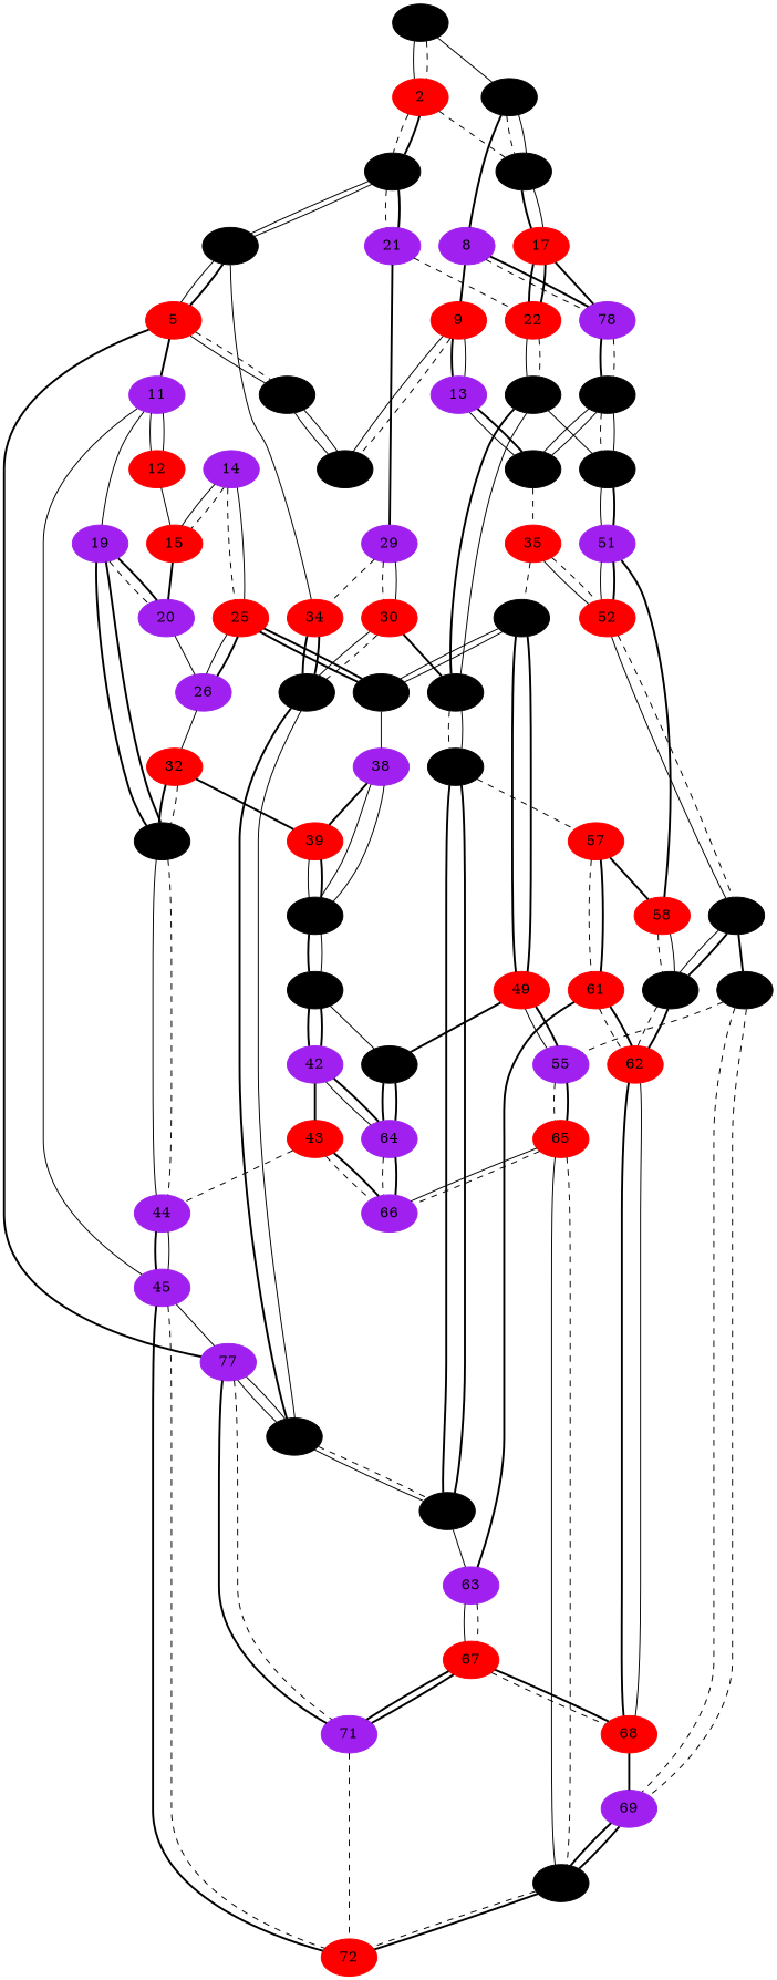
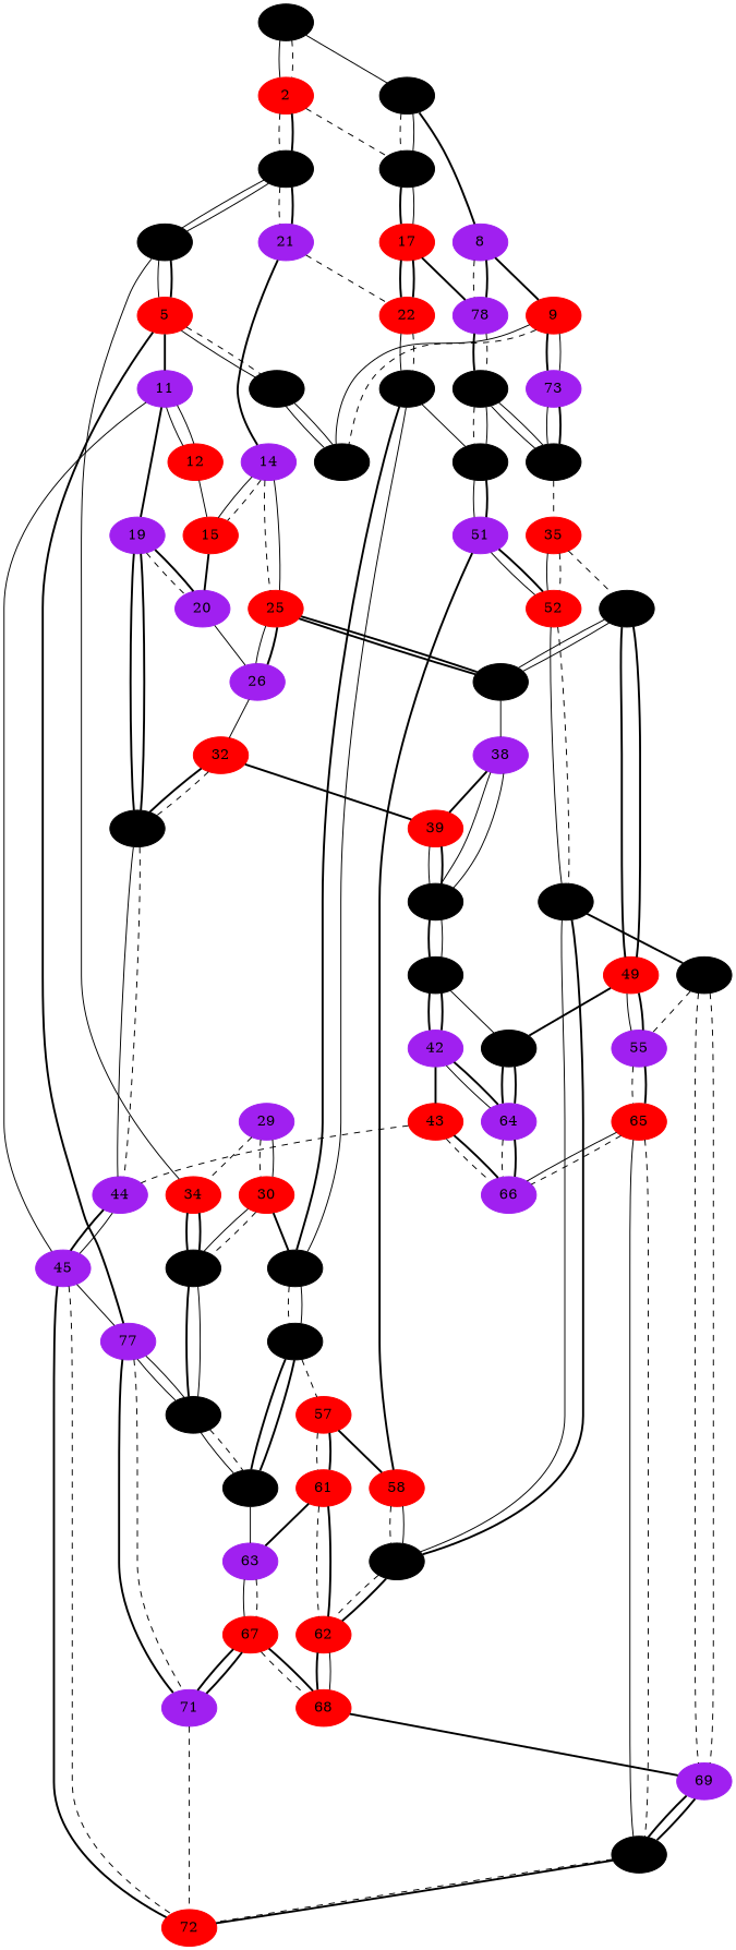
  graph {
    node [color=black style=filled]
    edge [style=bold]
    2 [color=red]
    1
    7
    3
    16
    8 [color=purple]
    4
    21 [color=purple]
    17 [color=red]
    5 [color=red]
    34 [color=red]
    22 [color=red]
    29 [color=purple]
    6
    11 [color=purple]
    n16 [color=purple label=77]
    46
    10
    12 [color=red]
    19 [color=purple]
    45 [color=purple]
    48
    71 [color=purple]
    9 [color=red]
    n25 [color=purple label=78]
-   13 [color=purple]
+   13 [color=purple label=73]
    23
    24
    15 [color=red]
    20 [color=purple]
    33
    72 [color=red]
    14 [color=purple]
    25 [color=red]
    35 [color=red]
    26 [color=purple]
    37
    27
    28
    44 [color=purple]
    32 [color=red]
    30 [color=red]
    31
    51 [color=purple]
    36
    52 [color=red]
    38 [color=purple]
    39 [color=red]
    56
    58 [color=red]
    59
    57 [color=red]
    40
    49 [color=red]
    53
    50
    55 [color=purple]
    41
    42 [color=purple]
    43 [color=red]
    64 [color=purple]
    66 [color=purple]
    63 [color=purple]
    65 [color=red]
    60
    54
    69 [color=purple]
    62 [color=red]
    70
    61 [color=red]
    67 [color=red]
    68 [color=red]
    2 -- 3 [style=dashed]
    2 -- 3
    2 -- 16 [style=dashed]
    1 -- 2 [style=solid]
    1 -- 2 [style=dashed]
    1 -- 7 [style=solid]
    7 -- 16 [style=dashed]
    7 -- 16 [style=solid]
    7 -- 8
    3 -- 4 [style=solid]
    3 -- 4 [style=solid]
    3 -- 21 [style=dashed]
    3 -- 21
    16 -- 17
    16 -- 17 [style=solid]
    8 -- 9
    8 -- n25 [style=dashed]
    8 -- n25
    4 -- 5 [style=solid]
    4 -- 5
    4 -- 34 [style=solid]
    21 -- 22 [style=dashed]
-   21 -- 29
+   21 -- 14
    17 -- 22
    17 -- 22
    17 -- n25
    5 -- 6 [style=solid]
    5 -- 6 [style=dashed]
    5 -- 11
    5 -- n16
    34 -- 46
    34 -- 46
    22 -- 27 [style=solid]
    22 -- 27 [style=dashed]
    29 -- 34 [style=dashed]
    29 -- 30 [style=dashed]
    29 -- 30 [style=solid]
    6 -- 10 [style=solid]
    6 -- 10 [style=solid]
    11 -- 12 [style=solid]
    11 -- 12 [style=solid]
-   11 -- 19 [style=solid]
+   11 -- 19
    11 -- 45 [style=solid]
    n16 -- 48 [style=solid]
    n16 -- 48 [style=solid]
    n16 -- 71
    n16 -- 71 [style=dashed]
    46 -- 48
    46 -- 48 [style=solid]
    12 -- 15 [style=solid]
    19 -- 20 [style=dashed]
    19 -- 20
    19 -- 33
    19 -- 33
    45 -- n16 [style=solid]
    45 -- 72
    45 -- 72 [style=dashed]
    48 -- 59 [style=solid]
    48 -- 59 [style=dashed]
    71 -- 72 [style=dashed]
    9 -- 10 [style=solid]
    9 -- 10 [style=dashed]
    9 -- 13
    9 -- 13 [style=solid]
    n25 -- 23
    n25 -- 23 [style=dashed]
    13 -- 24 [style=solid]
    13 -- 24
    23 -- 24 [style=solid]
    23 -- 24 [style=solid]
    23 -- 28 [style=dashed]
    23 -- 28 [style=solid]
    24 -- 35 [style=dashed]
    15 -- 20
    20 -- 26 [style=solid]
    33 -- 44 [style=solid]
    33 -- 44 [style=dashed]
    14 -- 15 [style=solid]
    14 -- 15 [style=dashed]
    14 -- 25 [style=dashed]
    14 -- 25 [style=solid]
    25 -- 26 [style=solid]
    25 -- 26
    25 -- 37
    25 -- 37
    35 -- 36 [style=dashed]
    35 -- 52 [style=solid]
    35 -- 52 [style=dashed]
    26 -- 32 [style=solid]
    37 -- 38 [style=solid]
    27 -- 28 [style=solid]
    27 -- 31
    27 -- 31 [style=solid]
    28 -- 51 [style=solid]
    28 -- 51
    44 -- 45
    44 -- 45 [style=solid]
    32 -- 33
    32 -- 33 [style=dashed]
    32 -- 39
    30 -- 46 [style=solid]
    30 -- 46 [style=dashed]
    30 -- 31
    31 -- 56 [style=dashed]
    31 -- 56 [style=solid]
    51 -- 52 [style=solid]
    51 -- 52
    51 -- 58
    36 -- 37 [style=solid]
    36 -- 37 [style=solid]
    36 -- 49
    36 -- 49
    52 -- 53 [style=solid]
    52 -- 53 [style=dashed]
    38 -- 39
    38 -- 40 [style=solid]
    38 -- 40 [style=solid]
    39 -- 40 [style=solid]
    39 -- 40
    56 -- 59
    56 -- 59
    56 -- 57 [style=dashed]
    58 -- 60 [style=dashed]
    58 -- 60 [style=solid]
    59 -- 63 [style=solid]
    57 -- 58
    57 -- 61 [style=dashed]
    57 -- 61
    40 -- 41
    40 -- 41 [style=solid]
    49 -- 50
    49 -- 55 [style=solid]
    49 -- 55
    53 -- 60 [style=solid]
    53 -- 60
    53 -- 54
    50 -- 64
    50 -- 64
    55 -- 65 [style=dashed]
    55 -- 65
    41 -- 50 [style=solid]
    41 -- 42
    41 -- 42
    42 -- 43
    42 -- 64 [style=solid]
    42 -- 64
    43 -- 44 [style=dashed]
    43 -- 66 [style=dashed]
    43 -- 66
    64 -- 66 [style=dashed]
    64 -- 66
    63 -- 67 [style=solid]
    63 -- 67 [style=dashed]
    65 -- 66 [style=solid]
    65 -- 66 [style=dashed]
    65 -- 70 [style=solid]
    65 -- 70 [style=dashed]
    60 -- 62 [style=dashed]
    60 -- 62
    54 -- 55 [style=dashed]
    54 -- 69 [style=dashed]
    54 -- 69 [style=dashed]
    69 -- 70
    69 -- 70
    62 -- 68
    62 -- 68 [style=solid]
    70 -- 72 [style=dashed]
    70 -- 72
    61 -- 63
    61 -- 62 [style=dashed]
    61 -- 62
    67 -- 71
    67 -- 71
    67 -- 68 [style=dashed]
    67 -- 68
    68 -- 69
  }
